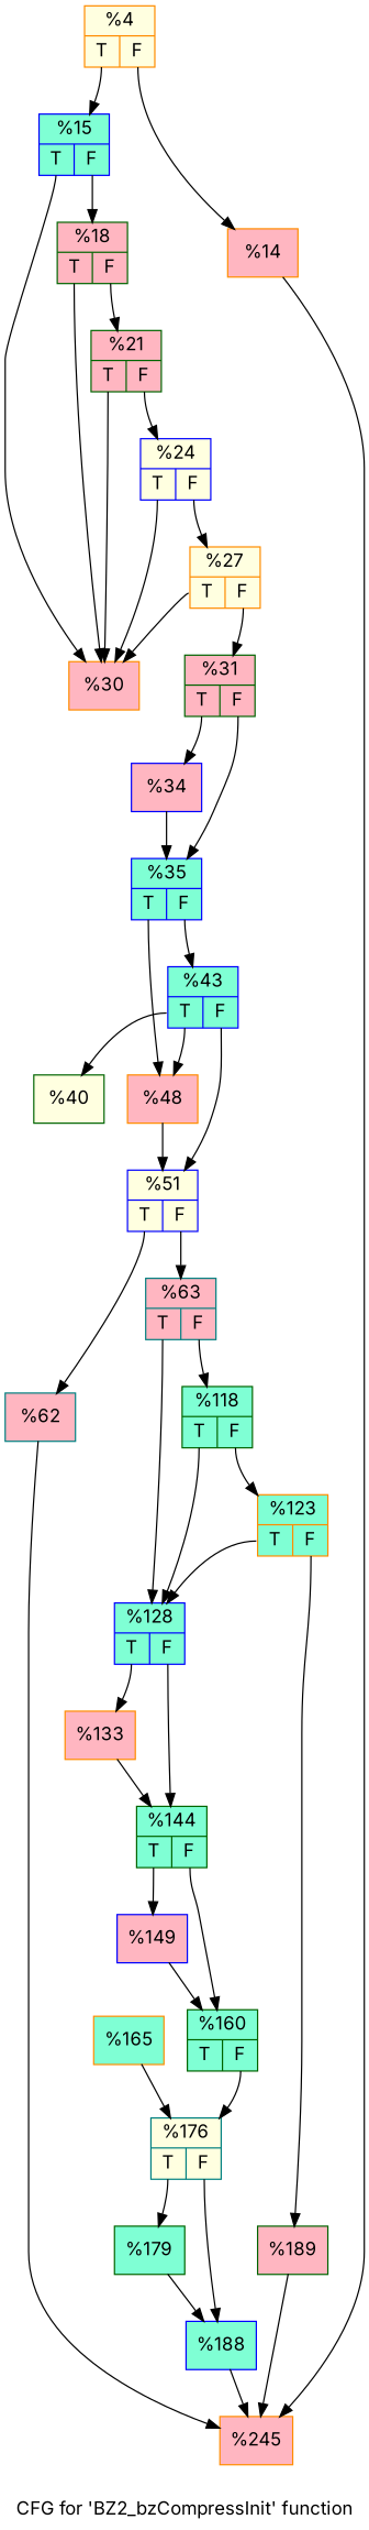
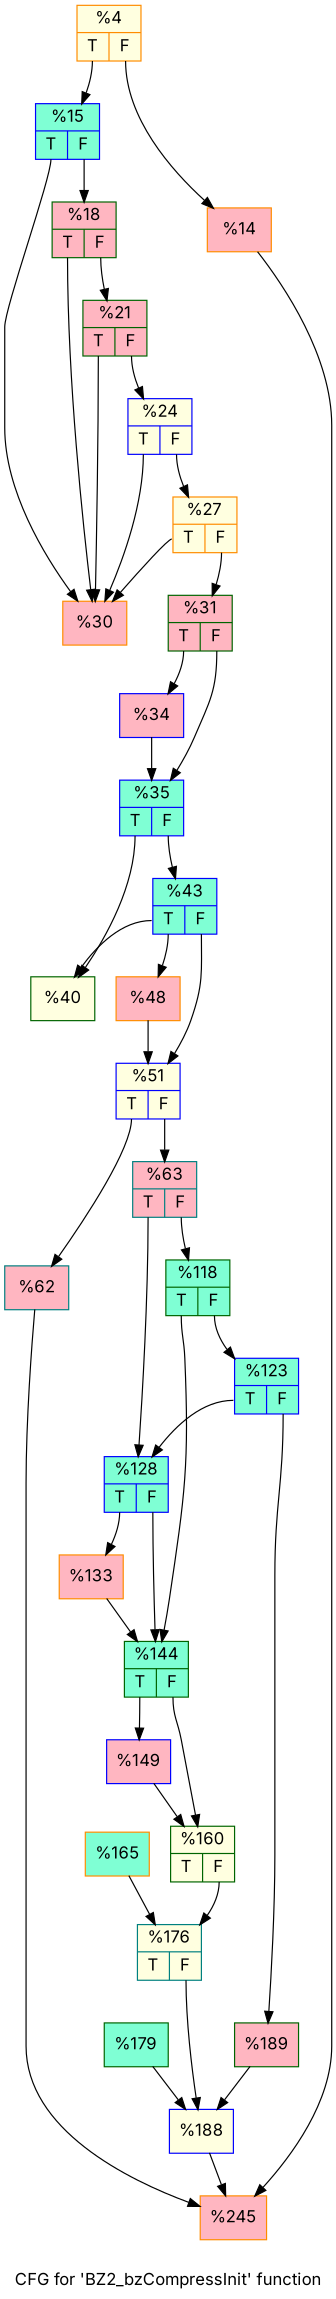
  digraph {
    fontname=Inter
    label="CFG for 'BZ2_bzCompressInit' function"
    node [color=darkorange fillcolor=lightpink fontname=Inter shape=record style=filled]
    edge [fontname=Inter tailport=s0]
    n1 [fillcolor=lightyellow label="{%4|{<s0>T|<s1>F}}"]
    n2 [color=blue fillcolor=aquamarine label="{%15|{<s0>T|<s1>F}}"]
    n3 [label="{%14}"]
    n4 [label="{%30}"]
    n5 [color=darkgreen label="{%18|{<s0>T|<s1>F}}"]
    n6 [label="{%245}"]
    n7 [color=darkgreen label="{%21|{<s0>T|<s1>F}}"]
    n8 [color=blue fillcolor=lightyellow label="{%24|{<s0>T|<s1>F}}"]
    n9 [fillcolor=lightyellow label="{%27|{<s0>T|<s1>F}}"]
    n10 [color=darkgreen label="{%31|{<s0>T|<s1>F}}"]
    n11 [color=blue label="{%34}"]
    n12 [color=blue fillcolor=aquamarine label="{%35|{<s0>T|<s1>F}}"]
    n13 [color=darkgreen fillcolor=lightyellow label="{%40}"]
    n14 [color=blue fillcolor=aquamarine label="{%43|{<s0>T|<s1>F}}"]
    n15 [label="{%48}"]
    n16 [color=blue fillcolor=lightyellow label="{%51|{<s0>T|<s1>F}}"]
    n17 [color=teal label="{%62}"]
    n18 [color=teal label="{%63|{<s0>T|<s1>F}}"]
    n19 [color=blue fillcolor=aquamarine label="{%128|{<s0>T|<s1>F}}"]
    n20 [color=darkgreen fillcolor=aquamarine label="{%118|{<s0>T|<s1>F}}"]
    n21 [label="{%133}"]
    n22 [color=darkgreen fillcolor=aquamarine label="{%144|{<s0>T|<s1>F}}"]
-   n23 [fillcolor=aquamarine label="{%123|{<s0>T|<s1>F}}"]
+   n23 [color=blue fillcolor=aquamarine label="{%123|{<s0>T|<s1>F}}"]
    n24 [color=blue label="{%149}"]
-   n25 [color=darkgreen fillcolor=aquamarine label="{%160|{<s0>T|<s1>F}}"]
+   n25 [color=darkgreen fillcolor=lightyellow label="{%160|{<s0>T|<s1>F}}"]
    n26 [color=darkgreen label="{%189}"]
    n27 [color=teal fillcolor=lightyellow label="{%176|{<s0>T|<s1>F}}"]
    n28 [fillcolor=aquamarine label="{%165}"]
    n29 [color=darkgreen fillcolor=aquamarine label="{%179}"]
-   n30 [color=blue fillcolor=aquamarine label="{%188}"]
+   n30 [color=blue fillcolor=lightyellow label="{%188}"]
    n1 -> n2
    n1 -> n3 [tailport=s1]
    n2 -> n4
    n2 -> n5 [tailport=s1]
    n3 -> n6
    n5 -> n4
    n5 -> n7 [tailport=s1]
    n7 -> n4
    n7 -> n8 [tailport=s1]
    n8 -> n4
    n8 -> n9 [tailport=s1]
    n9 -> n4
    n9 -> n10 [tailport=s1]
    n10 -> n11
    n10 -> n12 [tailport=s1]
    n11 -> n12
-   n12 -> n15
+   n12 -> n13
    n12 -> n14 [tailport=s1]
    n14 -> n13
    n14 -> n15
    n14 -> n16 [tailport=s1]
    n15 -> n16
    n16 -> n17
    n16 -> n18 [tailport=s1]
    n17 -> n6
    n18 -> n19
    n18 -> n20 [tailport=s1]
    n19 -> n21
    n19 -> n22 [tailport=s1]
-   n20 -> n19
+   n20 -> n22
    n20 -> n23 [tailport=s1]
    n21 -> n22
    n22 -> n24
    n22 -> n25 [tailport=s1]
    n23 -> n19
    n23 -> n26 [tailport=s1]
    n24 -> n25
    n25 -> n27 [tailport=s1]
-   n26 -> n6
-   n27 -> n29
+   n26 -> n30
    n27 -> n30 [tailport=s1]
    n28 -> n27
    n29 -> n30
    n30 -> n6
  }
